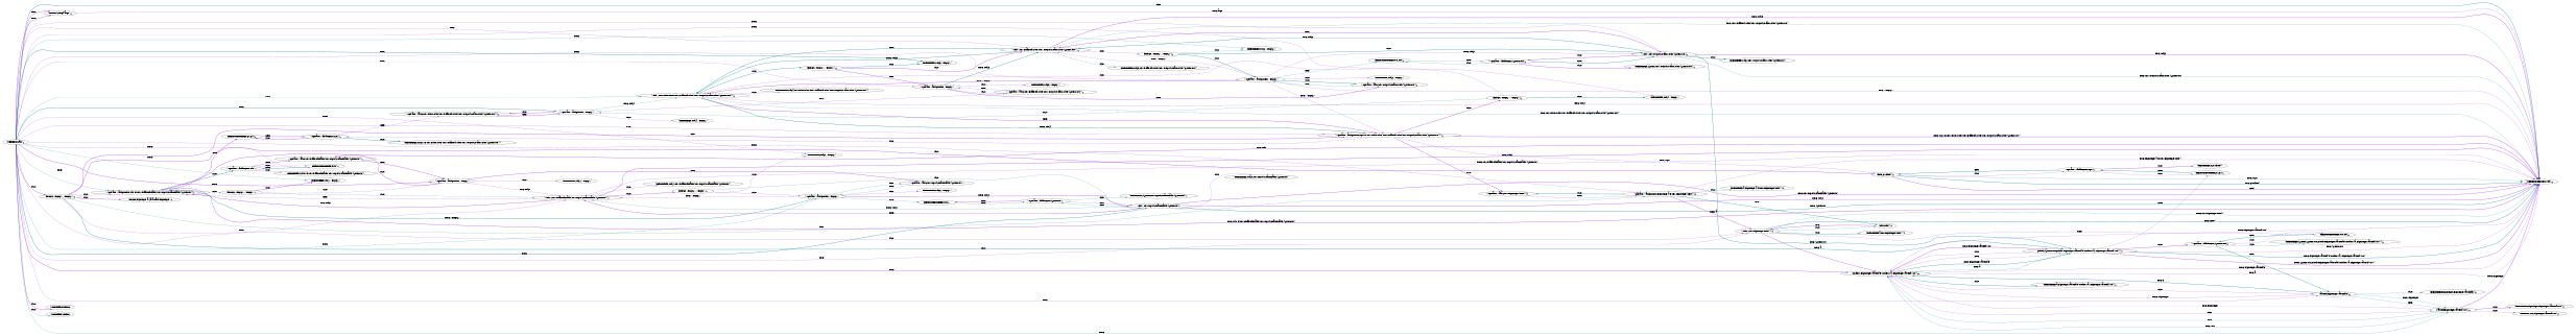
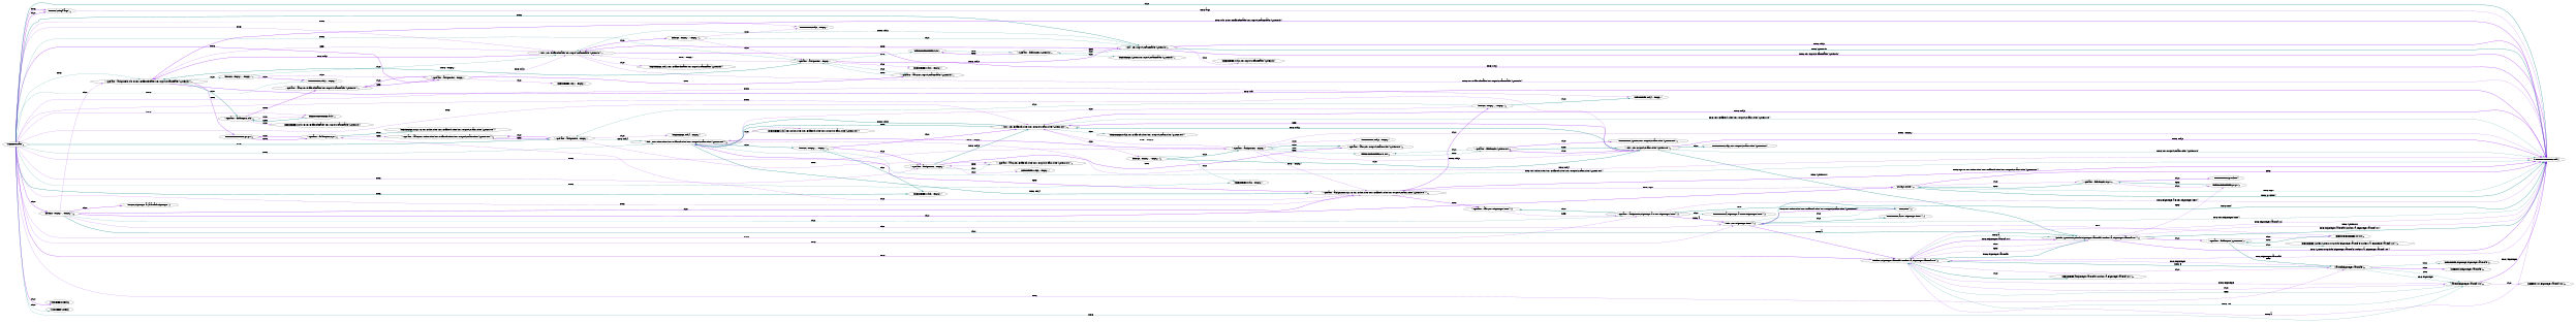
  digraph {
    rankdir=LR
    edge [color=purple style=solid]
    n1 [label=<(METHOD,main)<SUB>16</SUB>>]
    n2 [label=<(PARAM,String[] args)<SUB>16</SUB>>]
    n3 [label=<(BLOCK,&lt;empty&gt;,&lt;empty&gt;)<SUB>16</SUB>>]
    n4 [label=<(&lt;operator&gt;.assignment,A.br = new BufferedReader(new InputStreamReader(System.in)))<SUB>17</SUB>>]
    n5 [label=<(FIELD_IDENTIFIER,br,br)<SUB>17</SUB>>]
    n6 [label=<(&lt;operator&gt;.assignment,&lt;empty&gt;)>]
    n7 [label=<(&lt;init&gt;,new BufferedReader(new InputStreamReader(System.in)))<SUB>17</SUB>>]
    n8 [label=<(&lt;operator&gt;.assignment,&lt;empty&gt;)>]
    n9 [label=<(&lt;init&gt;,new InputStreamReader(System.in))<SUB>17</SUB>>]
    n10 [label=<(IDENTIFIER,$obj0,&lt;empty&gt;)>]
    n11 [label=<(IDENTIFIER,$obj1,&lt;empty&gt;)>]
    n12 [label=<(&lt;operator&gt;.assignment,A.pw = new PrintWriter(new BufferedWriter(new OutputStreamWriter(System.out))))<SUB>18</SUB>>]
    n13 [label=<(&lt;operator&gt;.assignment,&lt;empty&gt;)>]
    n14 [label=<(&lt;init&gt;,new PrintWriter(new BufferedWriter(new OutputStreamWriter(System.out))))<SUB>18</SUB>>]
    n15 [label=<(&lt;operator&gt;.assignment,&lt;empty&gt;)>]
    n16 [label=<(&lt;init&gt;,new BufferedWriter(new OutputStreamWriter(System.out)))<SUB>18</SUB>>]
    n17 [label=<(&lt;operator&gt;.assignment,&lt;empty&gt;)>]
    n18 [label=<(&lt;init&gt;,new OutputStreamWriter(System.out))<SUB>18</SUB>>]
    n19 [label=<(IDENTIFIER,$obj2,&lt;empty&gt;)>]
    n20 [label=<(IDENTIFIER,$obj3,&lt;empty&gt;)>]
    n21 [label=<(IDENTIFIER,$obj4,&lt;empty&gt;)>]
    n22 [label=<(&lt;operator&gt;.assignment,BigInteger a = new BigInteger(next()))<SUB>19</SUB>>]
    n23 [label=<(&lt;init&gt;,new BigInteger(next()))<SUB>19</SUB>>]
    n24 [label=<(modPow,BigInteger.valueOf(5).modPow(a, BigInteger.valueOf(100)))<SUB>20</SUB>>]
    n25 [label=<(valueOf,BigInteger.valueOf(5))<SUB>20</SUB>>]
    n26 [label=<(valueOf,BigInteger.valueOf(100))<SUB>20</SUB>>]
    n27 [label=<(MODIFIER,PUBLIC)>]
    n28 [label=<(MODIFIER,STATIC)>]
-   n29 [label=<(METHOD_RETURN,void)<SUB>16</SUB>>]
+   n29 [label=<(METHOD_RETURN,void)<SUB>14</SUB>>]
    n30 [label=<(LOCAL,BigInteger a: java.math.BigInteger)<SUB>19</SUB>>]
    n31 [label=<(println,System.out.println(BigInteger.valueOf(5).modPow(a, BigInteger.valueOf(100))))<SUB>20</SUB>>]
    n32 [label=<(close,pw.close())<SUB>21</SUB>>]
    n33 [label=<(&lt;operator&gt;.fieldAccess,A.br)<SUB>17</SUB>>]
    n34 [label=<(BLOCK,&lt;empty&gt;,&lt;empty&gt;)<SUB>17</SUB>>]
    n35 [label=<(FIELD_IDENTIFIER,pw,pw)<SUB>18</SUB>>]
    n36 [label=<(&lt;operator&gt;.alloc,new BufferedReader(new InputStreamReader(System.in)))<SUB>17</SUB>>]
    n37 [label=<(IDENTIFIER,$obj1,&lt;empty&gt;)>]
    n38 [label=<(&lt;operator&gt;.alloc,new InputStreamReader(System.in))<SUB>17</SUB>>]
    n39 [label=<(IDENTIFIER,$obj1,new BufferedReader(new InputStreamReader(System.in)))>]
    n40 [label=<(BLOCK,&lt;empty&gt;,&lt;empty&gt;)<SUB>17</SUB>>]
    n41 [label=<(IDENTIFIER,$obj0,&lt;empty&gt;)>]
    n42 [label=<(FIELD_IDENTIFIER,in,in)<SUB>17</SUB>>]
    n43 [label=<(IDENTIFIER,$obj0,new InputStreamReader(System.in))>]
    n44 [label=<(&lt;operator&gt;.fieldAccess,System.in)<SUB>17</SUB>>]
    n45 [label=<(&lt;operator&gt;.fieldAccess,A.pw)<SUB>18</SUB>>]
    n46 [label=<(BLOCK,&lt;empty&gt;,&lt;empty&gt;)<SUB>18</SUB>>]
    n47 [label=<(&lt;operator&gt;.alloc,new BigInteger(next()))<SUB>19</SUB>>]
    n48 [label=<(&lt;operator&gt;.alloc,new PrintWriter(new BufferedWriter(new OutputStreamWriter(System.out))))<SUB>18</SUB>>]
    n49 [label=<(IDENTIFIER,$obj4,&lt;empty&gt;)>]
    n50 [label=<(&lt;operator&gt;.alloc,new BufferedWriter(new OutputStreamWriter(System.out)))<SUB>18</SUB>>]
    n51 [label=<(IDENTIFIER,$obj4,new PrintWriter(new BufferedWriter(new OutputStreamWriter(System.out))))>]
    n52 [label=<(BLOCK,&lt;empty&gt;,&lt;empty&gt;)<SUB>18</SUB>>]
    n53 [label=<(IDENTIFIER,$obj3,&lt;empty&gt;)>]
    n54 [label=<(&lt;operator&gt;.alloc,new OutputStreamWriter(System.out))<SUB>18</SUB>>]
    n55 [label=<(IDENTIFIER,$obj3,new BufferedWriter(new OutputStreamWriter(System.out)))>]
    n56 [label=<(BLOCK,&lt;empty&gt;,&lt;empty&gt;)<SUB>18</SUB>>]
    n57 [label=<(IDENTIFIER,$obj2,&lt;empty&gt;)>]
    n58 [label=<(FIELD_IDENTIFIER,out,out)<SUB>18</SUB>>]
    n59 [label=<(IDENTIFIER,$obj2,new OutputStreamWriter(System.out))>]
    n60 [label=<(&lt;operator&gt;.fieldAccess,System.out)<SUB>18</SUB>>]
    n61 [label=<(IDENTIFIER,a,BigInteger a = new BigInteger(next()))<SUB>19</SUB>>]
    n62 [label=<(next,next())<SUB>19</SUB>>]
    n63 [label=<(IDENTIFIER,a,new BigInteger(next()))<SUB>19</SUB>>]
    n64 [label=<(FIELD_IDENTIFIER,out,out)<SUB>20</SUB>>]
    n65 [label=<(IDENTIFIER,a,BigInteger.valueOf(5).modPow(a, BigInteger.valueOf(100)))<SUB>20</SUB>>]
    n66 [label=<(IDENTIFIER,BigInteger,BigInteger.valueOf(5))<SUB>20</SUB>>]
-   n68 [label=<(IDENTIFIER,BigInteger,BigInteger.valueOf(100))<SUB>20</SUB>>]
+   n67 [label=<(LITERAL,5,BigInteger.valueOf(5))<SUB>20</SUB>>]
    n69 [label=<(LITERAL,100,BigInteger.valueOf(100))<SUB>20</SUB>>]
    n70 [label=<(&lt;operator&gt;.fieldAccess,System.out)<SUB>20</SUB>>]
    n71 [label=<(FIELD_IDENTIFIER,pw,pw)<SUB>21</SUB>>]
    n72 [label=<(&lt;operator&gt;.fieldAccess,A.pw)<SUB>21</SUB>>]
    n73 [label=<(IDENTIFIER,A,A.br = new BufferedReader(new InputStreamReader(System.in)))>]
    n74 [label=<(IDENTIFIER,System,new InputStreamReader(System.in))<SUB>17</SUB>>]
    n75 [label=<(IDENTIFIER,A,A.pw = new PrintWriter(new BufferedWriter(new OutputStreamWriter(System.out))))>]
    n76 [label=<(IDENTIFIER,System,new OutputStreamWriter(System.out))<SUB>18</SUB>>]
    n77 [label=<(IDENTIFIER,System,System.out.println(BigInteger.valueOf(5).modPow(a, BigInteger.valueOf(100))))<SUB>20</SUB>>]
    n78 [label=<(IDENTIFIER,A,pw.close())>]
    n1 -> n2 [label="AST: " style=bold]
    n1 -> n2 [label="DDG: " style=bold]
    n1 -> n3 [label="AST: " style=bold]
    n1 -> n4 [color=teal label="DDG: "]
    n1 -> n5 [label="DDG: "]
    n1 -> n6 [label="DDG: " style=bold]
    n1 -> n7 [label="DDG: "]
    n1 -> n8 [color=teal label="DDG: "]
    n1 -> n9 [color=teal label="DDG: " style=bold]
    n1 -> n10 [label="DDG: "]
    n1 -> n11 [color=teal label="DDG: "]
    n1 -> n12 [label="DDG: "]
    n1 -> n13 [color=teal label="DDG: " style=bold]
    n1 -> n14 [color=teal label="DDG: "]
    n1 -> n15 [label="DDG: "]
    n1 -> n16 [label="DDG: "]
    n1 -> n17 [label="DDG: "]
    n1 -> n18 [label="DDG: "]
    n1 -> n19 [color=teal label="DDG: "]
    n1 -> n20 [color=teal label="DDG: " style=bold]
    n1 -> n21 [label="DDG: "]
    n1 -> n22 [label="DDG: "]
    n1 -> n23 [label="DDG: "]
    n1 -> n24 [label="DDG: " style=bold]
    n1 -> n25 [label="DDG: "]
    n1 -> n26 [color=teal label="DDG: "]
    n1 -> n27 [label="AST: " style=bold]
    n1 -> n28 [color=teal label="AST: "]
    n1 -> n29 [color=teal label="AST: " style=bold]
    n2 -> n29 [label="DDG: args"]
    n3 -> n4 [label="AST: "]
    n3 -> n12 [label="AST: " style=bold]
    n3 -> n22 [color=teal label="AST: "]
    n3 -> n23 [label="AST: "]
    n3 -> n30 [label="AST: " style=bold]
    n3 -> n31 [color=teal label="AST: " style=bold]
    n3 -> n32 [label="AST: " style=bold]
    n4 -> n29 [label="DDG: A.br" style=bold]
    n4 -> n29 [label="DDG: A.br = new BufferedReader(new InputStreamReader(System.in))" style=bold]
    n4 -> n33 [color=teal label="AST: " style=bold]
    n4 -> n34 [color=teal label="AST: "]
    n4 -> n35 [label="CFG: " style=bold]
    n5 -> n33 [color=teal label="CFG: " style=bold]
    n6 -> n7 [label="DDG: $obj1"]
    n6 -> n36 [label="AST: " style=bold]
    n6 -> n37 [label="AST: "]
    n6 -> n38 [label="CFG: " style=bold]
    n7 -> n4 [label="CFG: "]
    n7 -> n4 [label="DDG: $obj1" style=bold]
    n7 -> n29 [label="DDG: $obj1" style=bold]
    n7 -> n29 [label="DDG: new BufferedReader(new InputStreamReader(System.in))"]
    n7 -> n39 [label="AST: "]
    n7 -> n40 [label="AST: " style=bold]
    n8 -> n4 [color=teal label="DDG: &lt;empty&gt;" style=bold]
    n8 -> n7 [label="DDG: &lt;empty&gt;"]
    n8 -> n9 [label="DDG: $obj0" style=bold]
    n8 -> n38 [color=teal label="AST: "]
    n8 -> n41 [label="AST: "]
    n8 -> n42 [color=teal label="CFG: "]
    n9 -> n7 [label="CFG: " style=bold]
    n9 -> n7 [color=teal label="DDG: $obj0"]
    n9 -> n29 [label="DDG: $obj0" style=bold]
    n9 -> n29 [color=teal label="DDG: System.in" style=bold]
    n9 -> n29 [label="DDG: new InputStreamReader(System.in)" style=bold]
    n9 -> n43 [label="AST: "]
    n9 -> n44 [color=teal label="AST: "]
    n12 -> n29 [label="DDG: A.pw = new PrintWriter(new BufferedWriter(new OutputStreamWriter(System.out)))" style=bold]
    n12 -> n32 [label="DDG: A.pw"]
    n12 -> n45 [label="AST: "]
    n12 -> n46 [label="AST: " style=bold]
    n12 -> n47 [label="CFG: " style=bold]
    n13 -> n14 [color=teal label="DDG: $obj4"]
    n13 -> n48 [label="AST: " style=bold]
    n13 -> n49 [label="AST: "]
    n13 -> n50 [label="CFG: "]
    n14 -> n12 [label="CFG: " style=bold]
    n14 -> n12 [color=teal label="DDG: $obj4" style=bold]
    n14 -> n29 [label="DDG: $obj4"]
    n14 -> n29 [color=teal label="DDG: new PrintWriter(new BufferedWriter(new OutputStreamWriter(System.out)))"]
    n14 -> n51 [label="AST: "]
    n14 -> n52 [color=teal label="AST: " style=bold]
    n15 -> n16 [color=teal label="DDG: $obj3" style=bold]
    n15 -> n50 [color=teal label="AST: "]
    n15 -> n53 [label="AST: "]
    n15 -> n54 [label="CFG: " style=bold]
    n16 -> n14 [color=teal label="CFG: " style=bold]
    n16 -> n14 [color=teal label="DDG: $obj3" style=bold]
    n16 -> n29 [label="DDG: $obj3" style=bold]
    n16 -> n29 [color=teal label="DDG: new BufferedWriter(new OutputStreamWriter(System.out))"]
    n16 -> n55 [color=teal label="AST: "]
    n16 -> n56 [label="AST: "]
    n17 -> n12 [label="DDG: &lt;empty&gt;"]
    n17 -> n14 [label="DDG: &lt;empty&gt;" style=bold]
    n17 -> n16 [label="DDG: &lt;empty&gt;"]
    n17 -> n18 [label="DDG: $obj2"]
    n17 -> n29 [label="DDG: &lt;empty&gt;"]
    n17 -> n54 [color=teal label="AST: " style=bold]
    n17 -> n57 [label="AST: "]
    n17 -> n58 [color=teal label="CFG: "]
    n18 -> n16 [label="CFG: " style=bold]
    n18 -> n16 [color=teal label="DDG: $obj2" style=bold]
    n18 -> n29 [label="DDG: $obj2" style=bold]
    n18 -> n29 [color=teal label="DDG: new OutputStreamWriter(System.out)"]
    n18 -> n31 [color=teal label="DDG: System.out" style=bold]
    n18 -> n59 [color=teal label="AST: " style=bold]
    n18 -> n60 [label="AST: " style=bold]
    n22 -> n23 [label="DDG: a" style=bold]
    n22 -> n29 [label="DDG: BigInteger a = new BigInteger(next())"]
    n22 -> n47 [color=teal label="AST: " style=bold]
    n22 -> n61 [color=teal label="AST: "]
    n22 -> n62 [color=teal label="CFG: " style=bold]
    n23 -> n24 [label="DDG: a" style=bold]
    n23 -> n29 [color=teal label="DDG: next()" style=bold]
    n23 -> n29 [color=teal label="DDG: new BigInteger(next())"]
    n23 -> n62 [color=teal label="AST: "]
    n23 -> n63 [color=teal label="AST: " style=bold]
    n23 -> n64 [label="CFG: "]
    n24 -> n25 [label="AST: "]
    n24 -> n26 [label="AST: "]
    n24 -> n29 [label="DDG: BigInteger.valueOf(5)"]
    n24 -> n29 [label="DDG: a"]
    n24 -> n29 [label="DDG: BigInteger.valueOf(100)"]
    n24 -> n31 [label="CFG: "]
    n24 -> n31 [color=teal label="DDG: BigInteger.valueOf(5)" style=bold]
    n24 -> n31 [color=teal label="DDG: a"]
    n24 -> n31 [label="DDG: BigInteger.valueOf(100)" style=bold]
    n24 -> n65 [color=teal label="AST: " style=bold]
    n25 -> n24 [label="DDG: BigInteger"]
    n25 -> n24 [color=teal label="DDG: 5" style=bold]
    n25 -> n26 [color=teal label="CFG: "]
    n25 -> n26 [color=teal label="DDG: BigInteger"]
    n25 -> n66 [color=teal label="AST: "]
+   n25 -> n67 [label="AST: " style=bold]
    n26 -> n24 [color=teal label="CFG: "]
    n26 -> n24 [label="DDG: BigInteger"]
    n26 -> n24 [color=teal label="DDG: 100"]
    n26 -> n29 [label="DDG: BigInteger" style=bold]
-   n26 -> n68 [label="AST: " style=bold]
    n26 -> n69 [label="AST: "]
    n31 -> n24 [label="AST: "]
    n31 -> n29 [label="DDG: System.out"]
    n31 -> n29 [color=teal label="DDG: BigInteger.valueOf(5).modPow(a, BigInteger.valueOf(100))" style=bold]
    n31 -> n29 [label="DDG: System.out.println(BigInteger.valueOf(5).modPow(a, BigInteger.valueOf(100)))" style=bold]
    n31 -> n70 [label="AST: " style=bold]
    n31 -> n71 [label="CFG: "]
    n32 -> n29 [label="CFG: " style=bold]
    n32 -> n29 [color=teal label="DDG: A.pw"]
    n32 -> n29 [color=teal label="DDG: pw.close()" style=bold]
    n32 -> n72 [label="AST: "]
    n33 -> n5 [label="AST: "]
    n33 -> n36 [label="CFG: " style=bold]
    n33 -> n73 [label="AST: "]
    n34 -> n6 [label="AST: "]
    n34 -> n7 [color=teal label="AST: "]
    n34 -> n11 [label="AST: " style=bold]
    n35 -> n45 [label="CFG: " style=bold]
    n36 -> n6 [label="CFG: " style=bold]
    n38 -> n8 [color=teal label="CFG: "]
    n40 -> n8 [label="AST: "]
    n40 -> n9 [color=teal label="AST: "]
    n40 -> n10 [label="AST: "]
    n42 -> n44 [color=teal label="CFG: "]
    n44 -> n9 [label="CFG: "]
    n44 -> n42 [label="CFG: " style=bold]
    n44 -> n74 [color=teal label="AST: "]
    n45 -> n35 [label="AST: " style=bold]
    n45 -> n48 [label="CFG: "]
    n45 -> n75 [color=teal label="AST: " style=bold]
    n46 -> n13 [color=teal label="AST: "]
    n46 -> n14 [label="AST: "]
    n46 -> n21 [color=teal label="AST: " style=bold]
    n47 -> n22 [label="CFG: "]
    n48 -> n13 [label="CFG: " style=bold]
    n50 -> n15 [label="CFG: "]
    n52 -> n15 [label="AST: " style=bold]
    n52 -> n16 [label="AST: " style=bold]
    n52 -> n20 [color=teal label="AST: " style=bold]
    n54 -> n17 [color=teal label="CFG: "]
    n56 -> n17 [color=teal label="AST: " style=bold]
    n56 -> n18 [color=teal label="AST: " style=bold]
    n56 -> n19 [color=teal label="AST: "]
    n58 -> n60 [color=teal label="CFG: "]
    n60 -> n18 [color=teal label="CFG: " style=bold]
    n60 -> n58 [color=teal label="AST: "]
    n60 -> n76 [label="AST: " style=bold]
-   n62 -> n23 [label="CFG: " style=bold]
+   n62 -> n23 [label="DDG: new PrintWriter(new BufferedWriter(new OutputStreamWriter(System.out)))" style=bold]
    n64 -> n70 [color=teal label="CFG: " style=bold]
    n70 -> n25 [color=teal label="CFG: " style=bold]
    n70 -> n64 [label="AST: "]
    n70 -> n77 [color=teal label="AST: "]
    n71 -> n72 [color=teal label="CFG: " style=bold]
    n72 -> n32 [color=teal label="CFG: " style=bold]
    n72 -> n71 [label="AST: "]
    n72 -> n78 [label="AST: " style=bold]
  }
